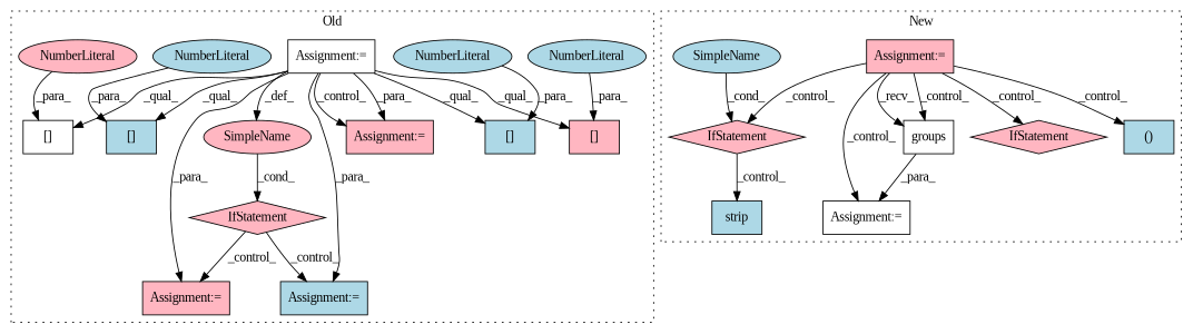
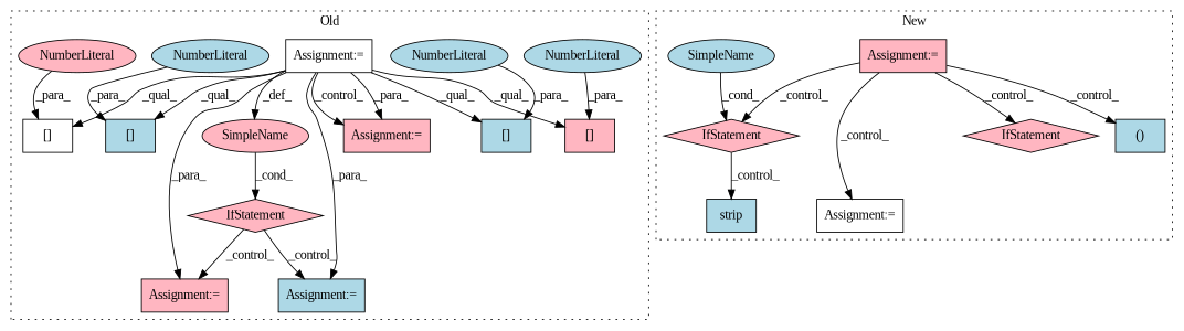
  digraph {
    fontname="Liberation Serif"
    node [a=7 l=1 shape=box style=filled fillcolor=lightpink fontname="Liberation Serif"]
    edge [fontname="Liberation Serif"]
    n1 [a=25 l="4,2" label=IfStatement s="14039,14059" shape=diamond]
    n2 [label="Assignment:=" s=13910 fillcolor=white]
    n3 [label="Assignment:=" s=14123]
    n4 [a=42 label=SimpleName shape=ellipse l=""]
    n5 [label="Assignment:=" s=14079 fillcolor=lightblue]
    n6 [l=13 label="Assignment:=" s=14229]
    n7 [a=2 l="4,1" label="[]" s="14043,14048"]
    n8 [a=34 label=NumberLiteral s=14047 shape=ellipse fillcolor=lightblue]
    n9 [a=2 l="4,1" label="[]" s="14302,14307" fillcolor=lightblue]
    n10 [a=34 label=NumberLiteral s=14306 shape=ellipse fillcolor=lightblue]
    n11 [a=2 l="4,1" label="[]" s="14242,14247" fillcolor=lightblue]
    n12 [a=34 label=NumberLiteral s=14246 shape=ellipse fillcolor=lightblue]
    n13 [a=2 l="4,1" label="[]" s="14261,14266" fillcolor=white]
    n14 [a=34 label=NumberLiteral s=14265 shape=ellipse]
-   n15 [a=32 l=8 label=groups s=14352 fillcolor=white]
    n16 [l=2 label="Assignment:=" s=14326 fillcolor=white]
    n17 [label="Assignment:=" s=14045]
    n18 [a=106 l=37 label="()" s=14289 fillcolor=lightblue]
    n19 [a=32 l=7 label=strip s=14406 fillcolor=lightblue]
    n20 [a=25 l="4,2" label=IfStatement s="14429,14444" shape=diamond]
    n21 [a=42 label=SimpleName shape=ellipse fillcolor=lightblue l=""]
    n22 [a=25 l="4,2" label=IfStatement s="14368,14384" shape=diamond]
    subgraph cluster_1 {
      label=Old
      style=dotted
      n1
      n2
      n3
      n4
      n5
      n6
      n7
      n8
      n9
      n10
      n11
      n12
      n13
      n14
    }
    subgraph cluster_2 {
      label=New
      style=dotted
-     n15
      n16
      n17
      n18
      n19
      n20
      n21
      n22
    }
    n1 -> n3 [label=_control_]
    n1 -> n5 [label=_control_]
    n2 -> n3 [label=_para_]
    n2 -> n4 [label=_def_]
    n2 -> n5 [label=_para_]
    n2 -> n6 [label=_para_]
    n2 -> n6 [label=_control_]
    n2 -> n7 [label=_qual_]
    n2 -> n9 [label=_qual_]
    n2 -> n11 [label=_qual_]
    n2 -> n13 [label=_qual_]
    n4 -> n1 [label=_cond_]
    n8 -> n7 [label=_para_]
    n10 -> n9 [label=_para_]
    n12 -> n11 [label=_para_]
    n14 -> n13 [label=_para_]
-   n15 -> n16 [label=_para_]
-   n17 -> n15 [label=_control_]
-   n17 -> n15 [label=_recv_]
    n17 -> n16 [label=_control_]
    n17 -> n18 [label=_control_]
    n17 -> n20 [label=_control_]
    n17 -> n22 [label=_control_]
    n21 -> n22 [label=_cond_]
    n22 -> n19 [label=_control_]
  }
